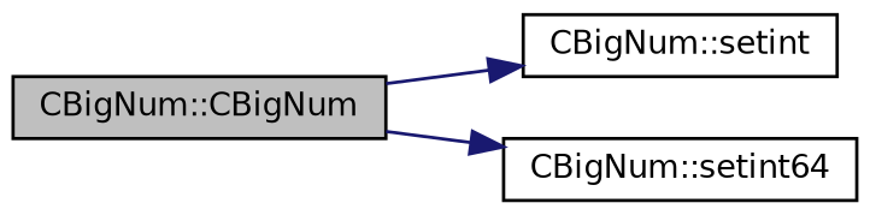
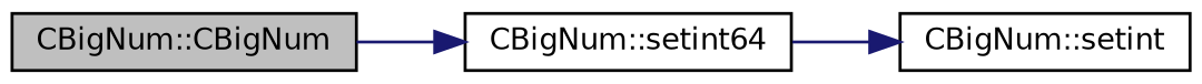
  digraph {
    rankdir=LR
    node [color=black fillcolor=white fontname=Helvetica fontsize=10 shape=record style=filled]
    edge [color=midnightblue fontname=Helvetica fontsize=10 labelfontname=Helvetica labelfontsize=10 style=solid]
    n1 [fillcolor=grey75 fontcolor=black height=0.2 label="CBigNum::CBigNum" width=0.4]
    n2 [height=0.2 label="CBigNum::setint" width=0.4]
    n3 [height=0.2 label="CBigNum::setint64" width=0.4]
-   n1 -> n2
+   n3 -> n2
    n1 -> n3
  }
